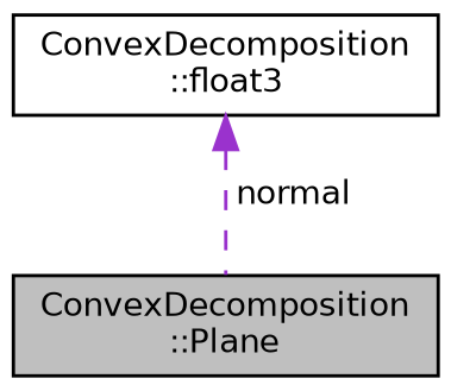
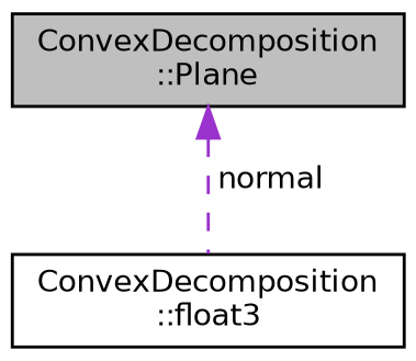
  digraph {
    node [color=black fontname=Helvetica fontsize=10 shape=record style=filled]
    n1 [fillcolor=grey75 fontcolor=black height=0.2 label="ConvexDecomposition\l::Plane" width=0.4]
    n2 [fillcolor=white height=0.2 label="ConvexDecomposition\l::float3" width=0.4]
-   n2 -> n1 [color=darkorchid3 dir=back fontname=Helvetica fontsize=10 label=" normal" labelfontname=Helvetica labelfontsize=10 style=dashed]
+   n1 -> n2 [color=darkorchid3 dir=back fontname=Helvetica fontsize=10 label=" normal" labelfontname=Helvetica labelfontsize=10 style=dashed]
  }
